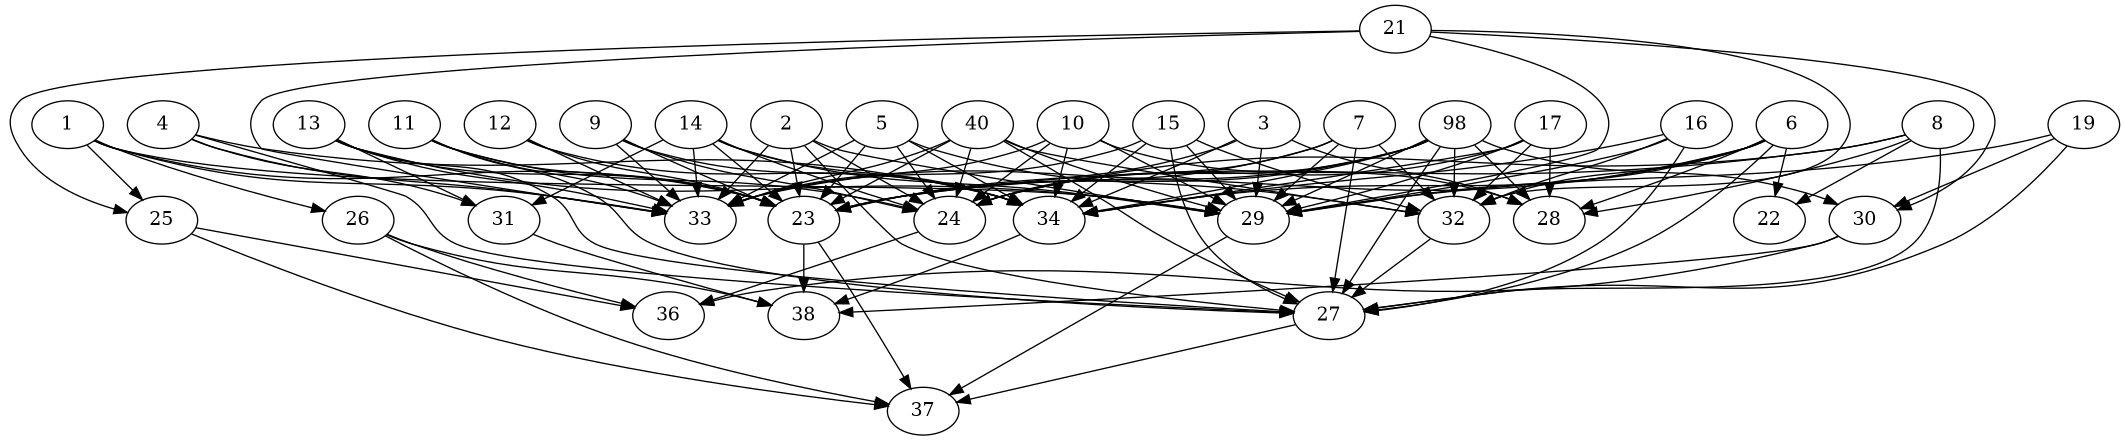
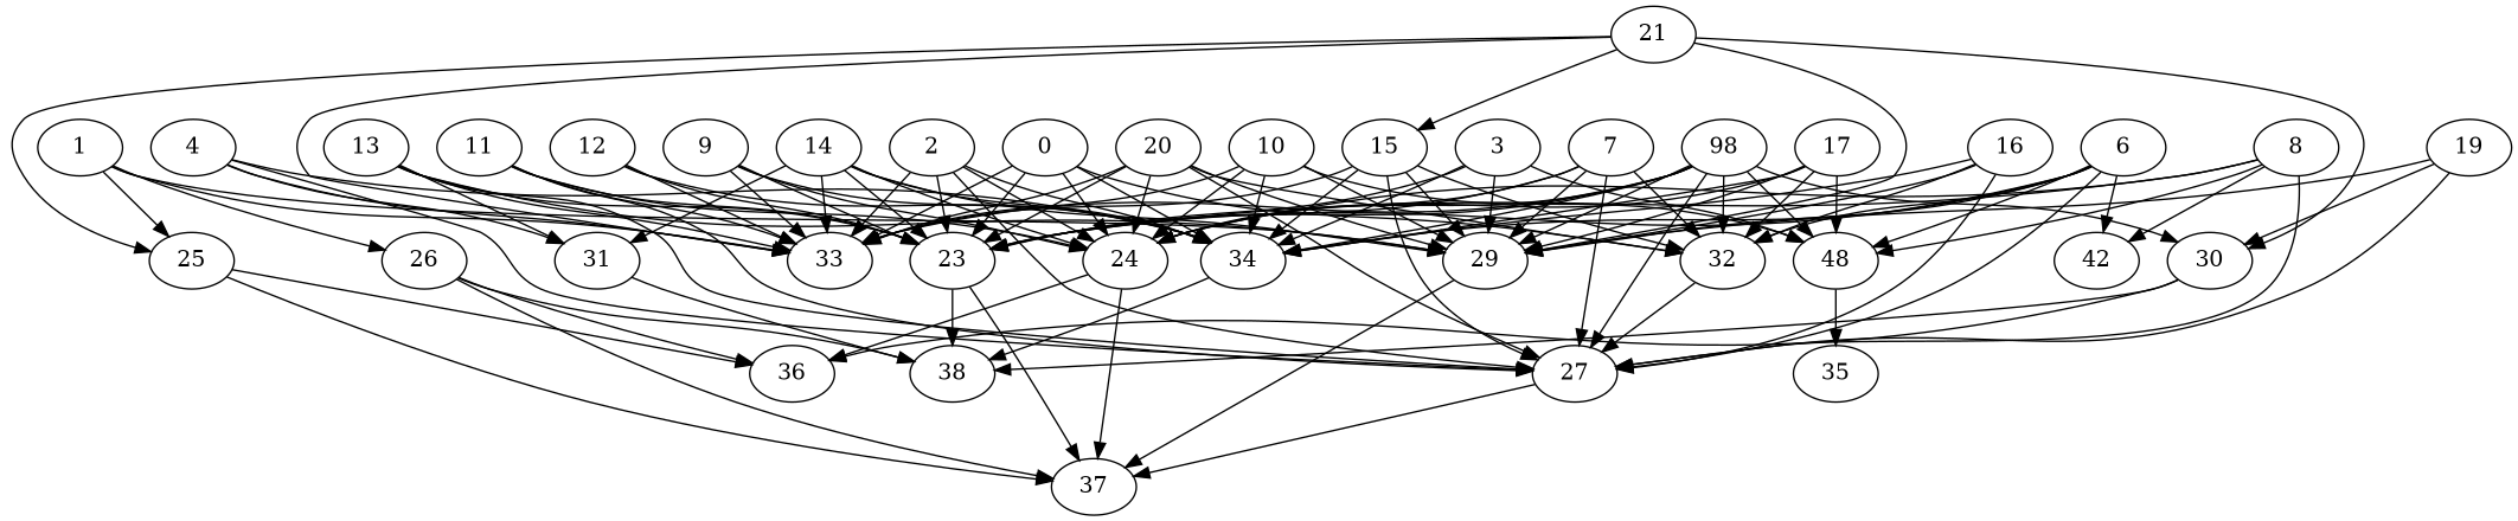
  digraph {
    node [alpha=0.19]
    1 [expect_size=1863004049207126016]
    23 [alpha=0.02 expect_size=13427403454647144448]
    25 [alpha=0.01 expect_size=4237752224269827]
    26 [alpha=0.12 expect_size=645048290645735636992]
    29 [alpha=0.14 expect_size=6851572537945917227008]
    33 [expect_size=74022704619352224]
    37 [alpha=0.08 expect_size=2566050781966870528]
    38 [alpha=0.10 expect_size=44491578455937096]
    36 [alpha=0.16 expect_size=225858828951233757184]
    2 [alpha=0.18 expect_size=1295843918126609664]
    24 [alpha=0.09 expect_size=10562857821824456]
    27 [alpha=0.12 expect_size=3041119531978545]
    3 [alpha=0.08 expect_size=1290986845374624000]
-   28 [alpha=0.03 expect_size=4473966282900552704]
+   28 [alpha=0.03 expect_size=4473966282900552704 label=48]
    34 [alpha=0.09 expect_size=2009706019275088592896]
+   35 [alpha=0.07 expect_size=4009069245647323922432]
    4 [alpha=0.20 expect_size=316390680934217678848]
    31 [alpha=0.14 expect_size=48181101150524160]
-   5 [alpha=0.11 expect_size=50665682459395472]
+   5 [alpha=0.11 expect_size=50665682459395472 label=0]
    32 [expect_size=15721522193240900501504]
    6 [alpha=0.04 expect_size=2229482664865631232]
-   22 [alpha=0.17 expect_size=4477582630798567]
+   22 [alpha=0.17 expect_size=4477582630798567 label=42]
    7 [alpha=0.03 expect_size=37599875842713952]
    8 [alpha=0.16 expect_size=494863030105223936]
    9 [alpha=0.06 expect_size=60071187992423328]
    10 [alpha=0.18 expect_size=4316908887677230645248]
    11 [alpha=0.04 expect_size=5869236150954249]
    12 [alpha=0.12 expect_size=14289008134648624]
    13 [alpha=0.16 expect_size=1986498190642287104]
    14 [alpha=0.01 expect_size=1636379476121603801088]
    15 [expect_size=12278252771907469312000]
    16 [alpha=0.02 expect_size=202704770850437984]
    17 [alpha=0.17 expect_size=1071125876388544896]
    n34 [alpha=0.01 expect_size=66226918961419649024 label=98]
    30 [alpha=0.16 expect_size=129793578789131952]
    19 [alpha=0.12 expect_size=434210941480668032]
-   20 [alpha=0.17 expect_size=4351260787299881844736 label=40]
+   20 [alpha=0.17 expect_size=4351260787299881844736]
    21 [alpha=0.14 expect_size=920335235791557760]
-   1 -> 23
    1 -> 25
    1 -> 26
    1 -> 29
    1 -> 33
    23 -> 37
    23 -> 38
    25 -> 37
    25 -> 36
    26 -> 37
    26 -> 38
    26 -> 36
    29 -> 37
    2 -> 23
-   2 -> 29
+   2 -> 34
    2 -> 33
    2 -> 24
    2 -> 27
+   24 -> 37
    24 -> 36
    27 -> 37
    3 -> 23
    3 -> 29
    3 -> 28
    3 -> 34
+   28 -> 35
    34 -> 38
    4 -> 33
    4 -> 27
    4 -> 34
    4 -> 31
    31 -> 38
    5 -> 23
    5 -> 33
    5 -> 24
    5 -> 34
    5 -> 32
    32 -> 27
    6 -> 23
    6 -> 29
    6 -> 27
    6 -> 28
    6 -> 34
    6 -> 32
    6 -> 22
    7 -> 23
    7 -> 29
    7 -> 24
    7 -> 27
    7 -> 32
    8 -> 23
    8 -> 24
    8 -> 27
    8 -> 28
    8 -> 22
    9 -> 23
    9 -> 33
    9 -> 24
    9 -> 34
    10 -> 29
    10 -> 33
    10 -> 24
    10 -> 28
    10 -> 34
    11 -> 23
    11 -> 33
    11 -> 24
    11 -> 27
    12 -> 23
    12 -> 33
    12 -> 34
    13 -> 23
    13 -> 29
    13 -> 33
    13 -> 27
    13 -> 31
    14 -> 23
    14 -> 29
    14 -> 33
    14 -> 24
    14 -> 34
    14 -> 31
    15 -> 29
    15 -> 33
    15 -> 27
    15 -> 34
    15 -> 32
    16 -> 29
    16 -> 27
    16 -> 34
    16 -> 32
    17 -> 29
    17 -> 24
    17 -> 28
    17 -> 34
    17 -> 32
    n34 -> 23
    n34 -> 29
    n34 -> 33
    n34 -> 24
    n34 -> 27
    n34 -> 28
    n34 -> 34
    n34 -> 32
    n34 -> 30
    30 -> 38
    30 -> 36
    19 -> 29
    19 -> 27
    19 -> 30
    20 -> 23
    20 -> 29
    20 -> 33
    20 -> 24
    20 -> 27
    20 -> 32
    21 -> 25
    21 -> 29
    21 -> 33
-   21 -> 32
+   21 -> 15
    21 -> 30
  }
